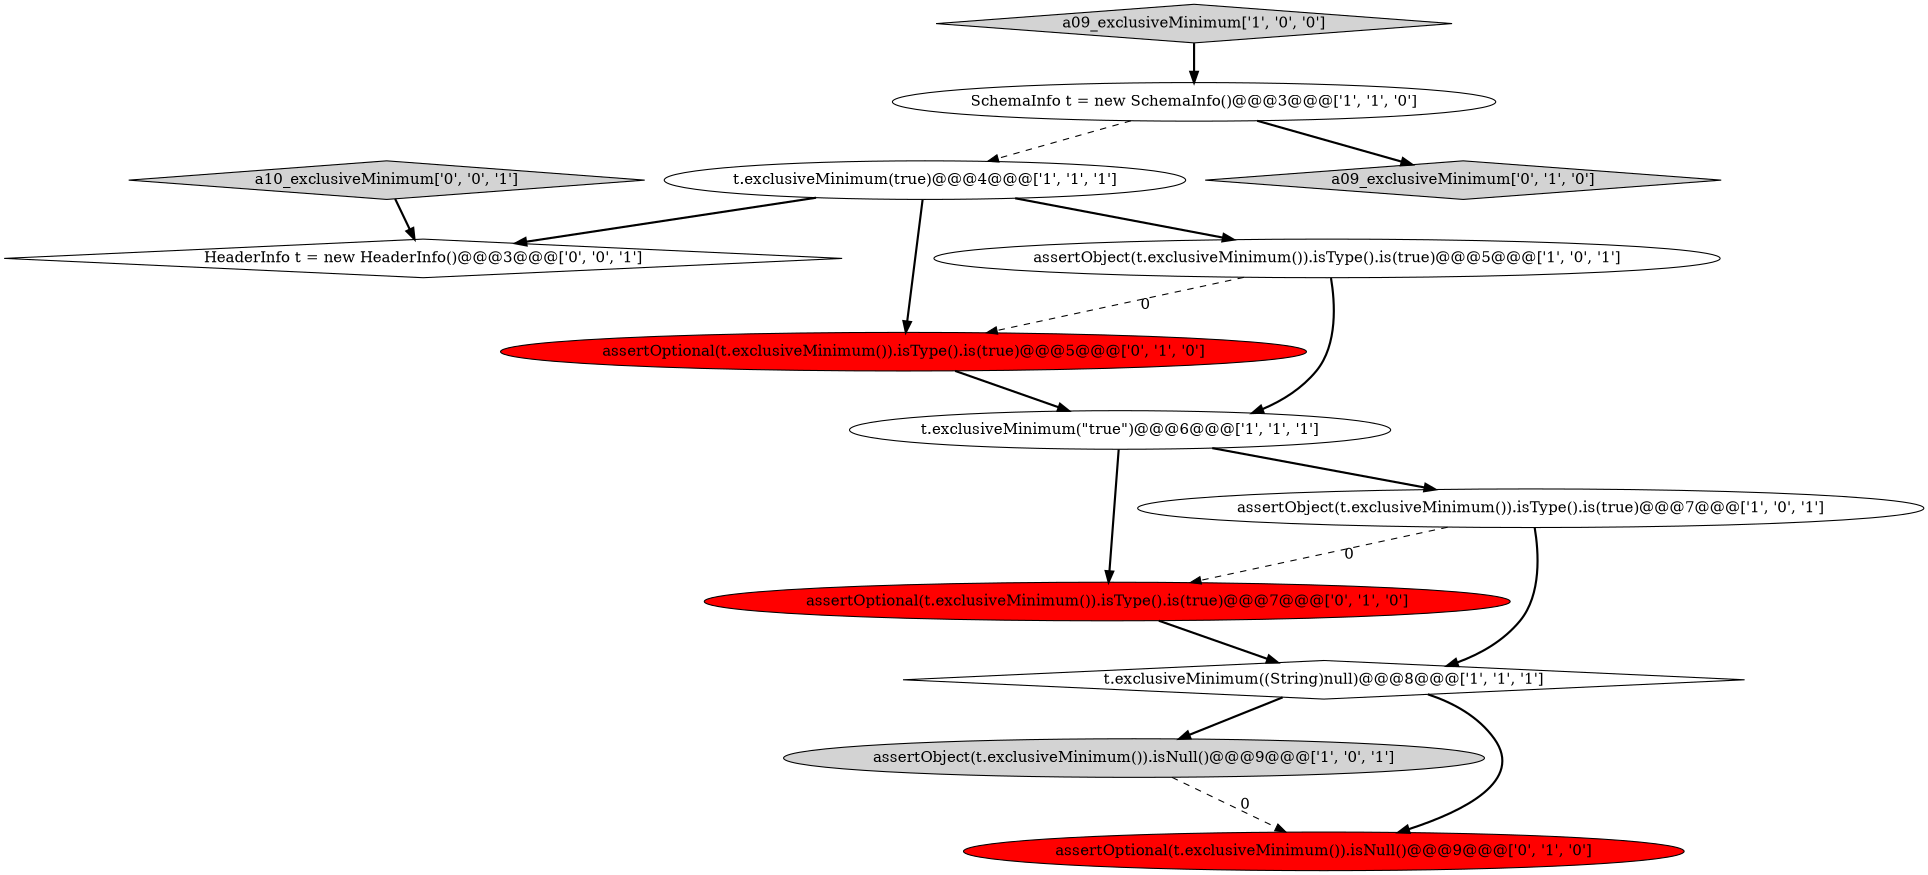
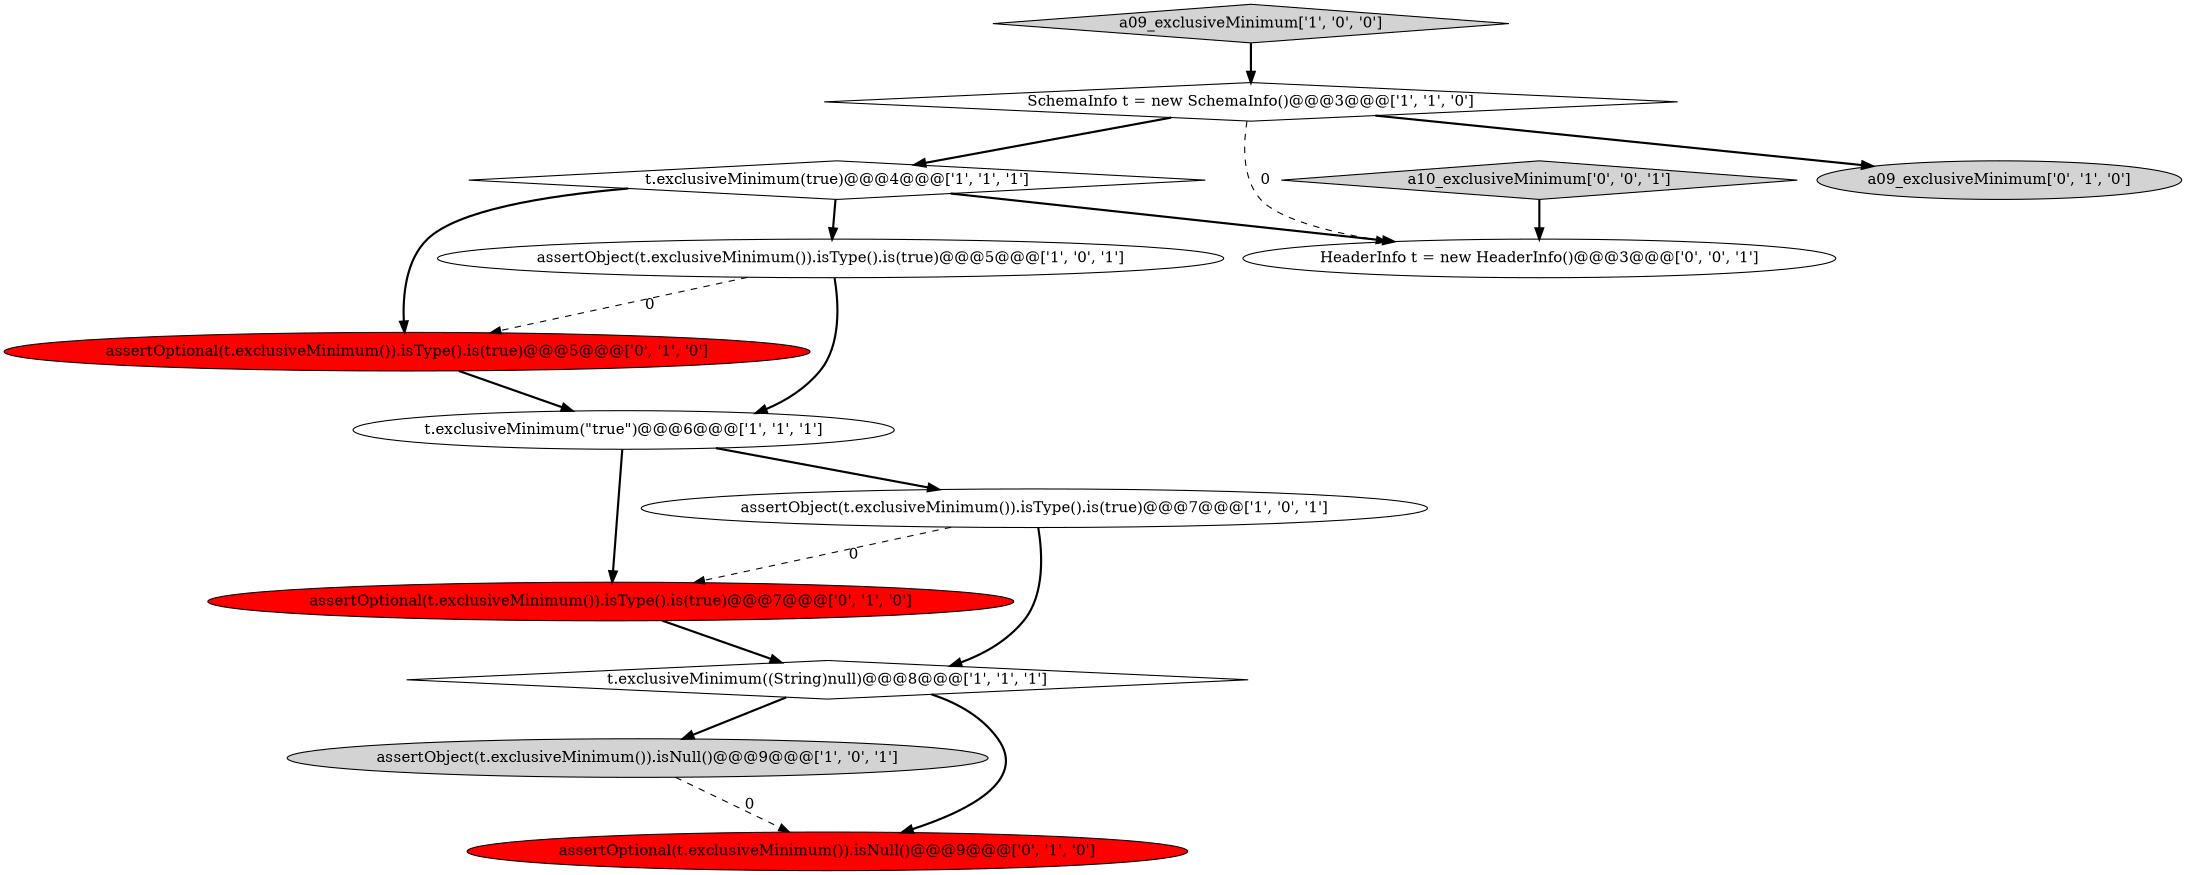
  digraph {
    node [fillcolor=white shape=ellipse style=filled]
    edge [style=bold]
    n1 [fillcolor=red label="assertOptional(t.exclusiveMinimum()).isType().is(true)@@@7@@@['0', '1', '0']"]
    n2 [label="t.exclusiveMinimum((String)null)@@@8@@@['1', '1', '1']" shape=diamond]
    n3 [fillcolor=lightgray label="assertObject(t.exclusiveMinimum()).isNull()@@@9@@@['1', '0', '1']"]
    n4 [fillcolor=red label="assertOptional(t.exclusiveMinimum()).isNull()@@@9@@@['0', '1', '0']"]
    n5 [fillcolor=red label="assertOptional(t.exclusiveMinimum()).isType().is(true)@@@5@@@['0', '1', '0']"]
    n6 [label="t.exclusiveMinimum(\"true\")@@@6@@@['1', '1', '1']"]
    n7 [label="assertObject(t.exclusiveMinimum()).isType().is(true)@@@7@@@['1', '0', '1']"]
    n8 [label="assertObject(t.exclusiveMinimum()).isType().is(true)@@@5@@@['1', '0', '1']"]
-   n9 [label="t.exclusiveMinimum(true)@@@4@@@['1', '1', '1']"]
-   n10 [label="HeaderInfo t = new HeaderInfo()@@@3@@@['0', '0', '1']" shape=diamond]
+   n9 [label="t.exclusiveMinimum(true)@@@4@@@['1', '1', '1']" shape=diamond]
+   n10 [label="HeaderInfo t = new HeaderInfo()@@@3@@@['0', '0', '1']"]
    n11 [fillcolor=lightgray label="a10_exclusiveMinimum['0', '0', '1']" shape=diamond]
    n12 [fillcolor=lightgray label="a09_exclusiveMinimum['1', '0', '0']" shape=diamond]
-   n13 [label="SchemaInfo t = new SchemaInfo()@@@3@@@['1', '1', '0']"]
-   n14 [fillcolor=lightgray label="a09_exclusiveMinimum['0', '1', '0']" shape=diamond]
+   n13 [label="SchemaInfo t = new SchemaInfo()@@@3@@@['1', '1', '0']" shape=diamond]
+   n14 [fillcolor=lightgray label="a09_exclusiveMinimum['0', '1', '0']"]
    n1 -> n2
    n2 -> n3
    n2 -> n4
    n3 -> n4 [label=0 style=dashed]
    n5 -> n6
    n6 -> n1
    n6 -> n7
    n7 -> n1 [label=0 style=dashed]
    n7 -> n2
    n8 -> n5 [label=0 style=dashed]
    n8 -> n6
    n9 -> n5
    n9 -> n8
    n9 -> n10
    n11 -> n10
    n12 -> n13
-   n13 -> n9 [style=dashed]
+   n13 -> n9
+   n13 -> n10 [label=0 style=dashed]
    n13 -> n14
  }
